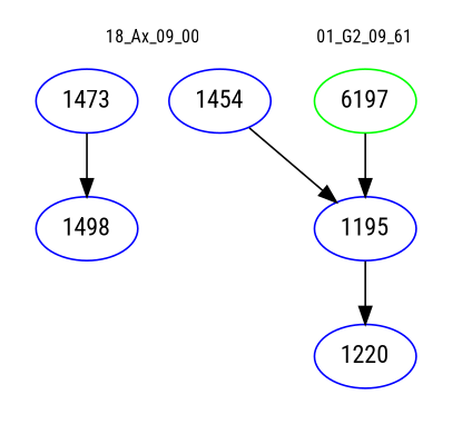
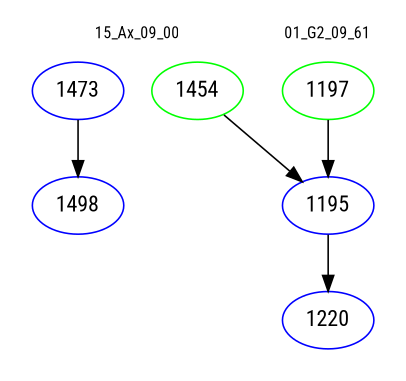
  digraph {
    fontname="Roboto Condensed"
    node [color=blue fontname="Roboto Condensed"]
    edge [color=black fontname="Roboto Condensed"]
-   n1 [label=1454]
+   n1 [color=green label=1454]
    n2 [label=1473]
    n3 [label=1498]
-   n4 [color=green label=6197]
+   n4 [color=green label=1197]
    n5 [label=1195]
    n6 [label=1220]
    subgraph cluster_1 {
      color=white
      fontsize=10
-     label="18_Ax_09_00"
+     label="15_Ax_09_00"
      n1
      n2
      n3
    }
    subgraph cluster_2 {
      color=white
      fontsize=10
      label="01_G2_09_61"
      n4
      n5
      n6
    }
    n1 -> n5
    n2 -> n3
    n4 -> n5
    n5 -> n6
  }
